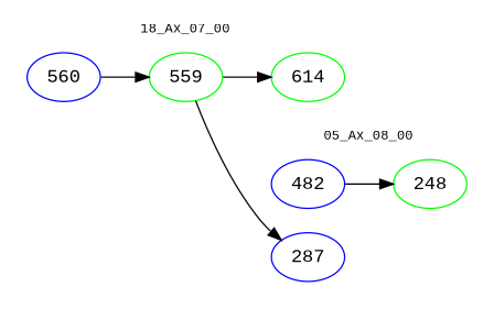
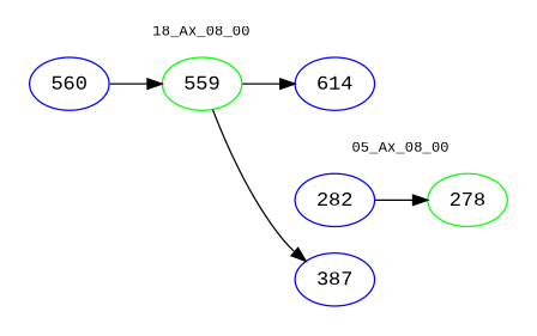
  digraph {
    fontname="Liberation Mono"
    rankdir=LR
    node [color=blue fontname="Liberation Mono"]
    edge [color=black fontname="Liberation Mono"]
-   n1 [label=482]
-   n2 [color=green label=248]
-   n3 [label=287]
+   n1 [label=282]
+   n2 [color=green label=278]
+   n3 [label=387]
    n4 [label=560]
    n5 [color=green label=559]
-   n6 [color=green label=614]
+   n6 [label=614]
    subgraph cluster_1 {
      color=white
      fontsize=10
      label="05_Ax_08_00"
      n1
      n2
      n3
    }
    subgraph cluster_2 {
      color=white
      fontsize=10
-     label="18_Ax_07_00"
+     label="18_Ax_08_00"
      n4
      n5
      n6
    }
    n1 -> n2
    n4 -> n5
    n5 -> n3
    n5 -> n6
  }
